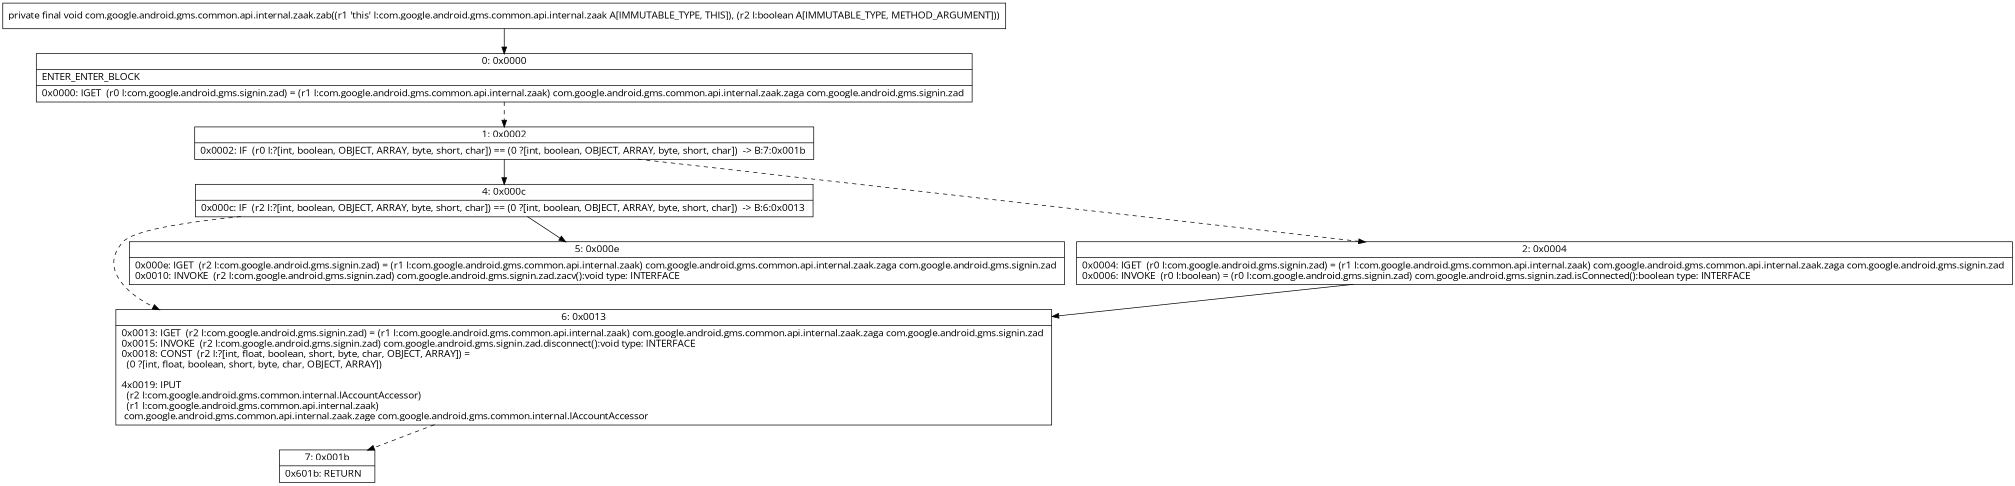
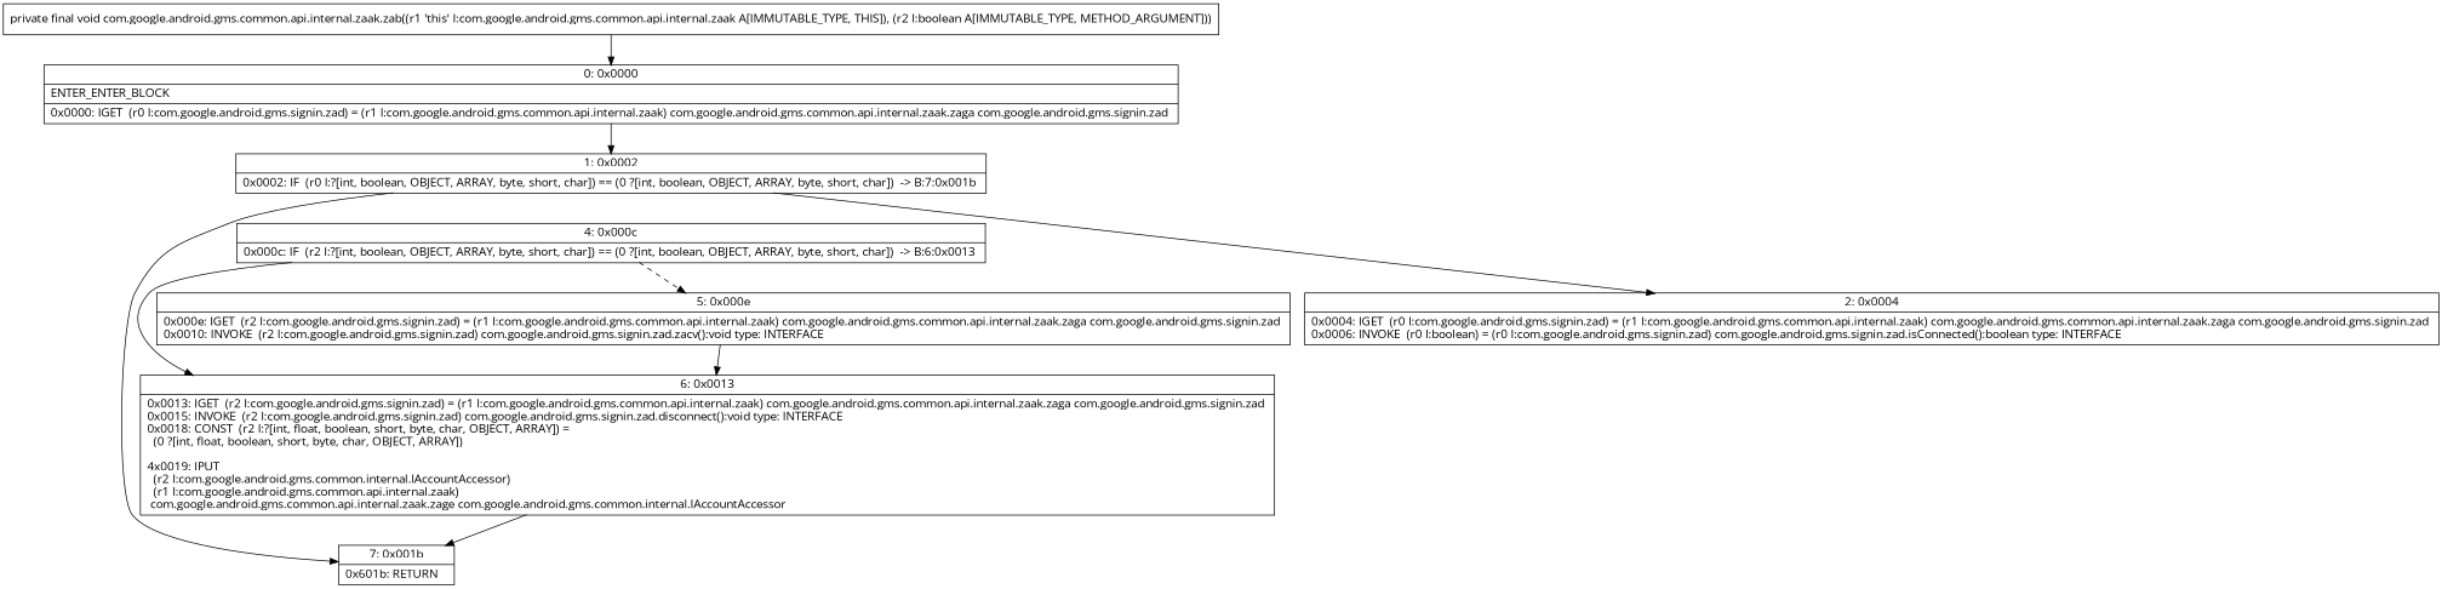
  digraph {
    fontname="Open Sans"
    node [fontname="Open Sans" shape=record]
    edge [fontname="Open Sans"]
    n1 [label="{0\:\ 0x0000|ENTER_ENTER_BLOCK\l|0x0000: IGET  (r0 I:com.google.android.gms.signin.zad) = (r1 I:com.google.android.gms.common.api.internal.zaak) com.google.android.gms.common.api.internal.zaak.zaga com.google.android.gms.signin.zad \l}"]
    n2 [label="{1\:\ 0x0002|0x0002: IF  (r0 I:?[int, boolean, OBJECT, ARRAY, byte, short, char]) == (0 ?[int, boolean, OBJECT, ARRAY, byte, short, char])  \-\> B:7:0x001b \l}"]
    n3 [label="{2\:\ 0x0004|0x0004: IGET  (r0 I:com.google.android.gms.signin.zad) = (r1 I:com.google.android.gms.common.api.internal.zaak) com.google.android.gms.common.api.internal.zaak.zaga com.google.android.gms.signin.zad \l0x0006: INVOKE  (r0 I:boolean) = (r0 I:com.google.android.gms.signin.zad) com.google.android.gms.signin.zad.isConnected():boolean type: INTERFACE \l}"]
    n4 [label="{7\:\ 0x001b|0x601b: RETURN   \l}"]
    n5 [label="{4\:\ 0x000c|0x000c: IF  (r2 I:?[int, boolean, OBJECT, ARRAY, byte, short, char]) == (0 ?[int, boolean, OBJECT, ARRAY, byte, short, char])  \-\> B:6:0x0013 \l}"]
    n6 [label="{6\:\ 0x0013|0x0013: IGET  (r2 I:com.google.android.gms.signin.zad) = (r1 I:com.google.android.gms.common.api.internal.zaak) com.google.android.gms.common.api.internal.zaak.zaga com.google.android.gms.signin.zad \l0x0015: INVOKE  (r2 I:com.google.android.gms.signin.zad) com.google.android.gms.signin.zad.disconnect():void type: INTERFACE \l0x0018: CONST  (r2 I:?[int, float, boolean, short, byte, char, OBJECT, ARRAY]) = \l  (0 ?[int, float, boolean, short, byte, char, OBJECT, ARRAY])\l \l4x0019: IPUT  \l  (r2 I:com.google.android.gms.common.internal.IAccountAccessor)\l  (r1 I:com.google.android.gms.common.api.internal.zaak)\l com.google.android.gms.common.api.internal.zaak.zage com.google.android.gms.common.internal.IAccountAccessor \l}"]
    n7 [label="{5\:\ 0x000e|0x000e: IGET  (r2 I:com.google.android.gms.signin.zad) = (r1 I:com.google.android.gms.common.api.internal.zaak) com.google.android.gms.common.api.internal.zaak.zaga com.google.android.gms.signin.zad \l0x0010: INVOKE  (r2 I:com.google.android.gms.signin.zad) com.google.android.gms.signin.zad.zacv():void type: INTERFACE \l}"]
    n8 [label="{private final void com.google.android.gms.common.api.internal.zaak.zab((r1 'this' I:com.google.android.gms.common.api.internal.zaak A[IMMUTABLE_TYPE, THIS]), (r2 I:boolean A[IMMUTABLE_TYPE, METHOD_ARGUMENT])) }"]
-   n1 -> n2 [style=dashed]
-   n2 -> n3 [style=dashed]
-   n2 -> n5
-   n5 -> n6 [style=dashed]
-   n5 -> n7 [style=solid]
-   n6 -> n4 [style=dashed]
-   n3 -> n6
+   n1 -> n2
+   n2 -> n3 [style=solid]
+   n2 -> n4
+   n5 -> n6
+   n5 -> n7 [style=dashed]
+   n6 -> n4
+   n7 -> n6
    n8 -> n1
  }
